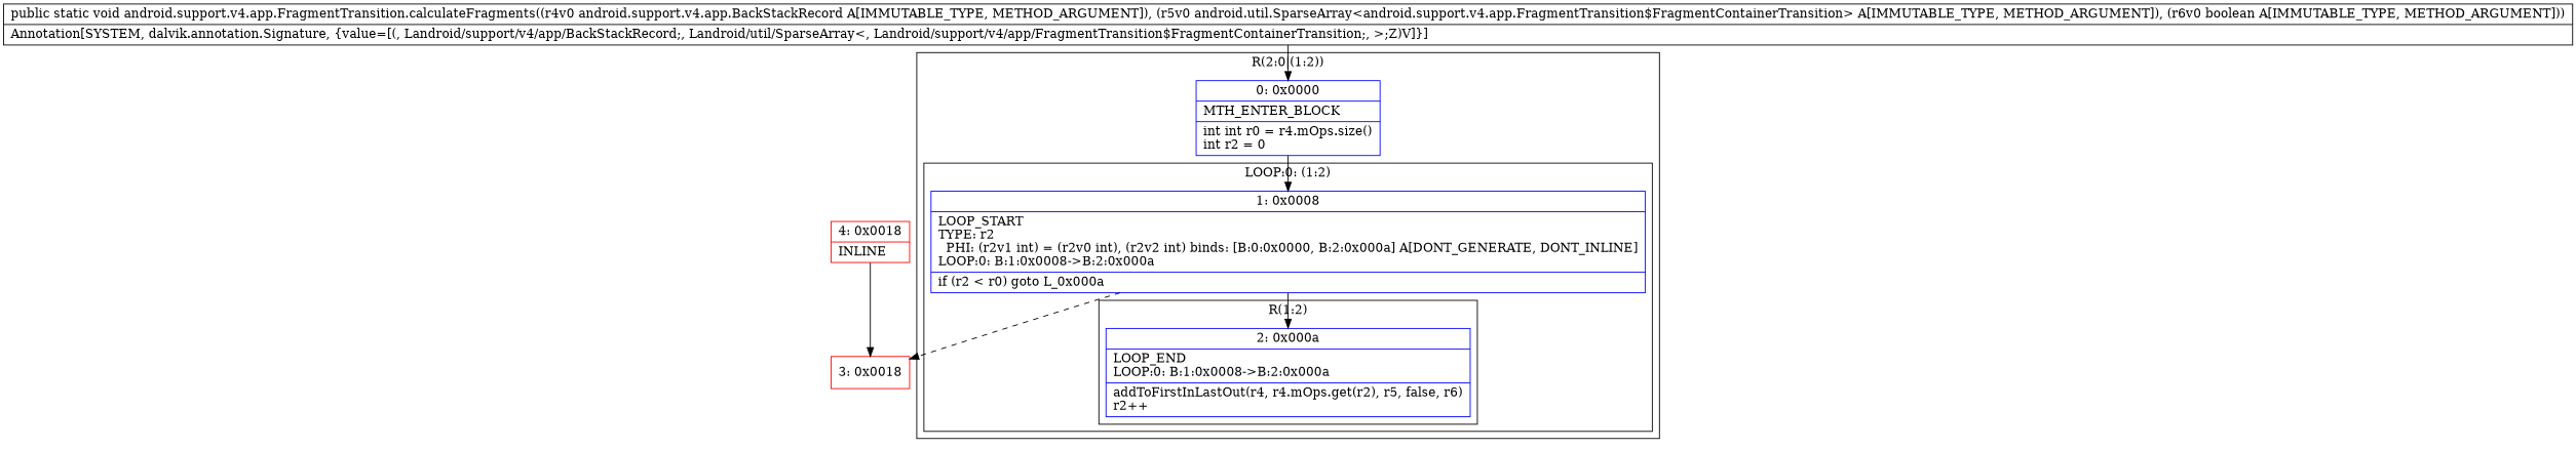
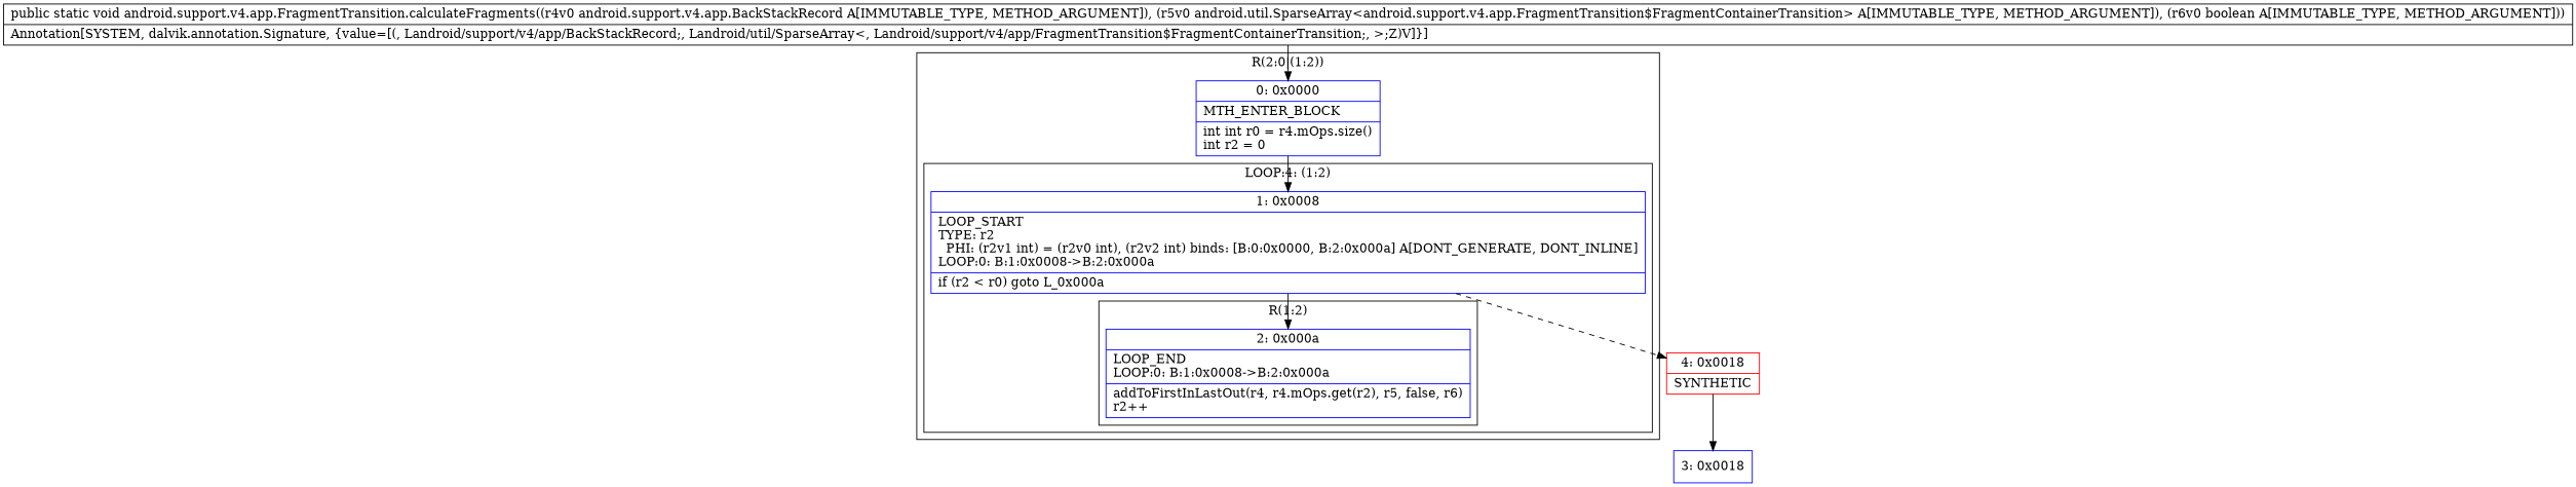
  digraph {
    node [color=blue shape=record]
    n1 [label="{2\:\ 0x000a|LOOP_END\lLOOP:0: B:1:0x0008\-\>B:2:0x000a\l|addToFirstInLastOut(r4, r4.mOps.get(r2), r5, false, r6)\lr2++\l}"]
    n2 [label="{1\:\ 0x0008|LOOP_START\lTYPE: r2 \l  PHI: (r2v1 int) = (r2v0 int), (r2v2 int) binds: [B:0:0x0000, B:2:0x000a] A[DONT_GENERATE, DONT_INLINE]\lLOOP:0: B:1:0x0008\-\>B:2:0x000a\l|if (r2 \< r0) goto L_0x000a\l}"]
    n3 [label="{0\:\ 0x0000|MTH_ENTER_BLOCK\l|int int r0 = r4.mOps.size()\lint r2 = 0\l}"]
-   n4 [color=red label="{4\:\ 0x0018|INLINE\l}"]
-   n5 [color=red label="{3\:\ 0x0018}"]
+   n4 [color=red label="{4\:\ 0x0018|SYNTHETIC\l}"]
+   n5 [label="{3\:\ 0x0018}"]
    n6 [label="{public static void android.support.v4.app.FragmentTransition.calculateFragments((r4v0 android.support.v4.app.BackStackRecord A[IMMUTABLE_TYPE, METHOD_ARGUMENT]), (r5v0 android.util.SparseArray\<android.support.v4.app.FragmentTransition$FragmentContainerTransition\> A[IMMUTABLE_TYPE, METHOD_ARGUMENT]), (r6v0 boolean A[IMMUTABLE_TYPE, METHOD_ARGUMENT]))  | Annotation[SYSTEM, dalvik.annotation.Signature, \{value=[(, Landroid\/support\/v4\/app\/BackStackRecord;, Landroid\/util\/SparseArray\<, Landroid\/support\/v4\/app\/FragmentTransition$FragmentContainerTransition;, \>;Z)V]\}]\l}" color=""]
    subgraph cluster_1 {
      label="R(2:0|(1:2))"
      n3
      subgraph cluster_2 {
-       label="LOOP:0: (1:2)"
+       label="LOOP:4: (1:2)"
        n2
        subgraph cluster_3 {
          label="R(1:2)"
          n1
        }
      }
    }
    n2 -> n1
-   n2 -> n5 [style=dashed]
+   n2 -> n4 [style=dashed]
    n3 -> n2
    n4 -> n5
    n6 -> n3
  }
